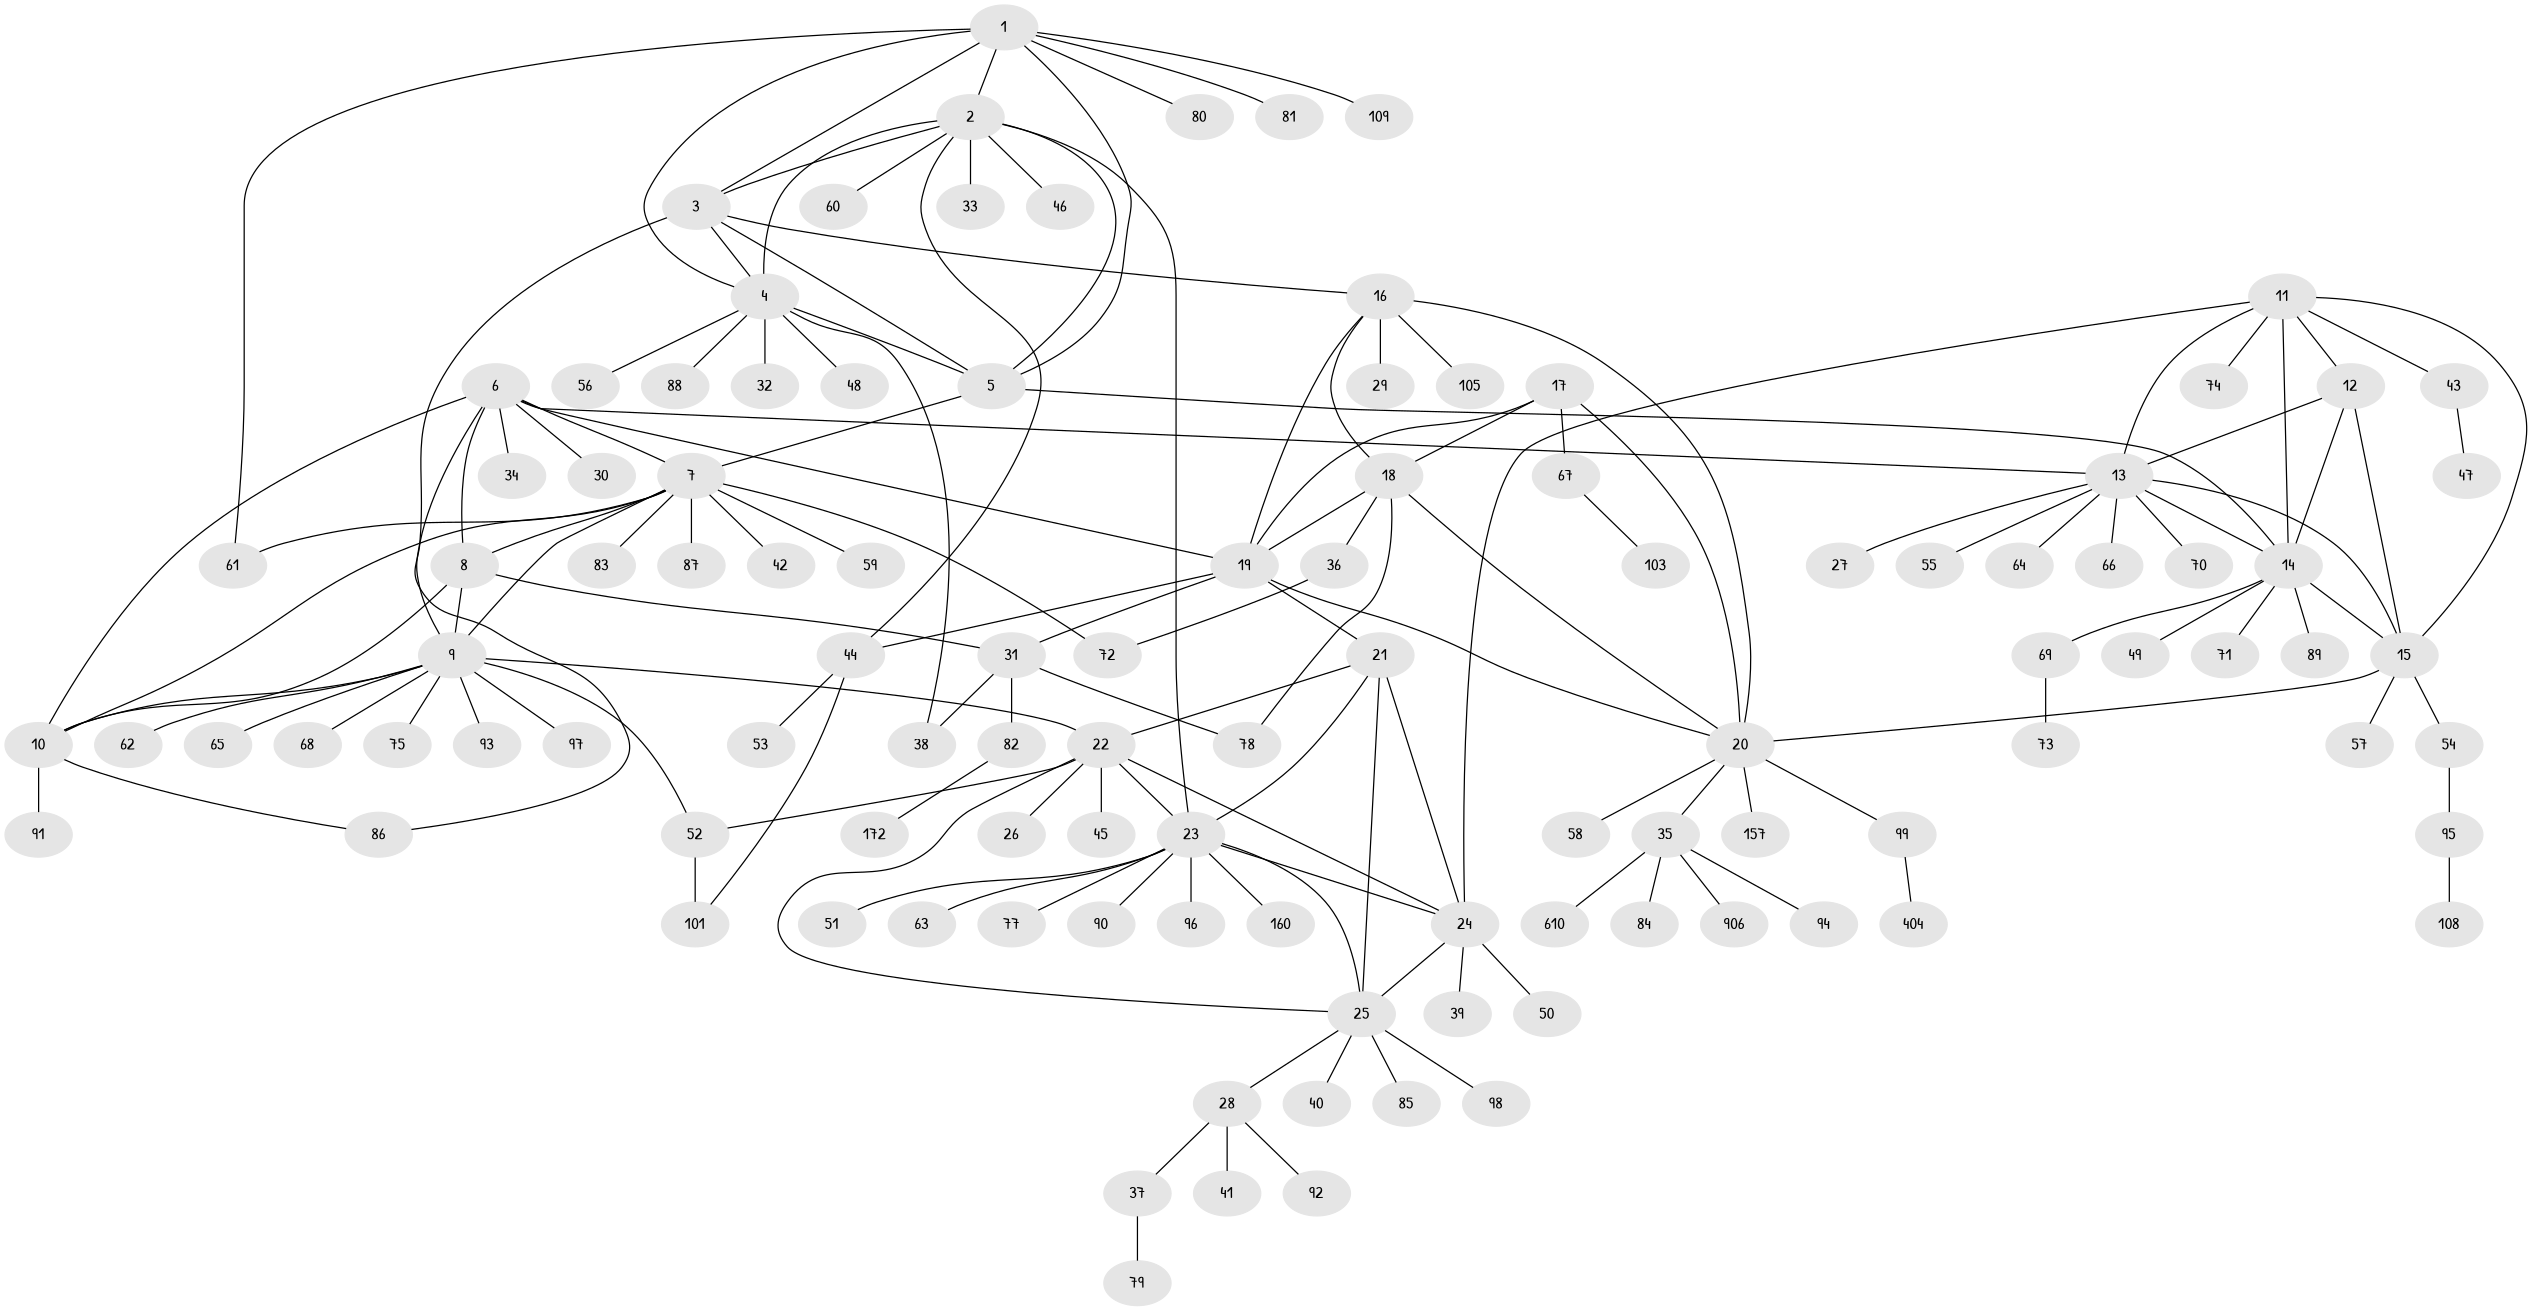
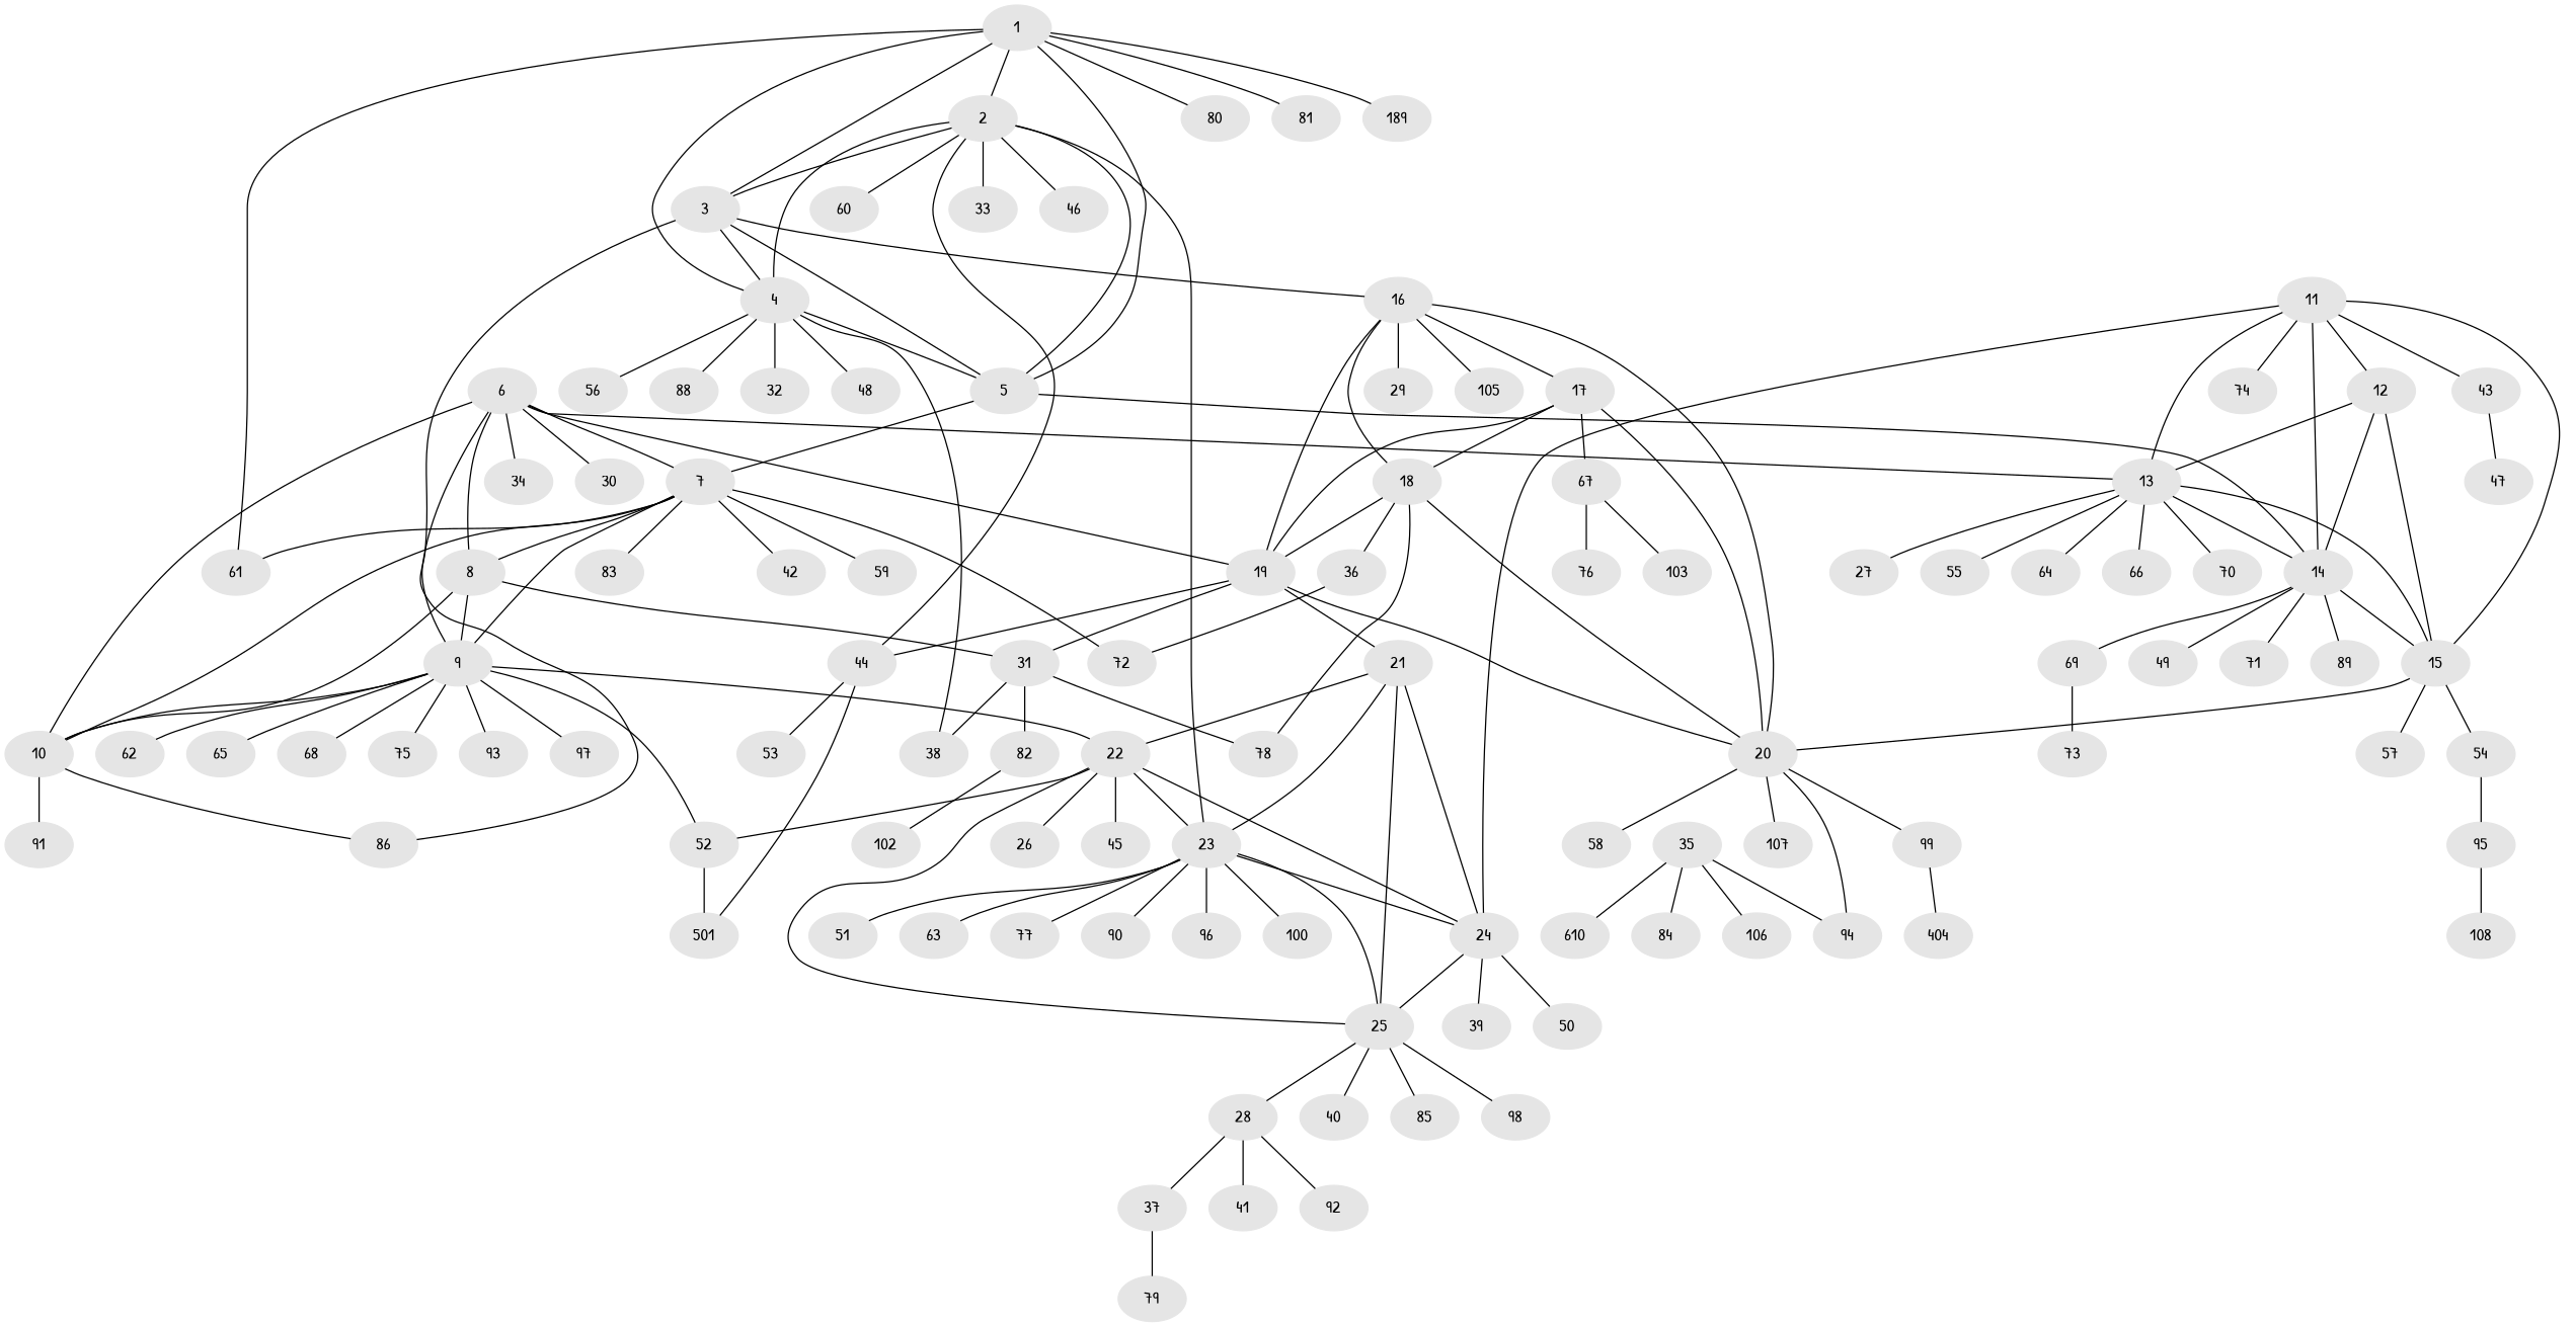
  graph {
    fontname="Patrick Hand"
    node [color=gray90 fontname="Patrick Hand" style=filled]
    edge [fontname="Patrick Hand"]
    1
    2
    3
    4
    5
    61
    80
    81
-   109
+   109 [label=189]
    23
    33
    44
    46
    60
    16
    86
    32
    38
    48
    56
    88
    7
    14
    24
    25
    51
    63
    77
    90
    96
-   100 [label=160]
+   100
    53
-   101
+   101 [label=501]
    19
    20
    17
    18
    29
    105
    8
    9
    10
    42
    59
    72
    83
-   87
    15
    49
    69
    71
    89
    6
    13
    30
    34
    31
    22
    52
    62
    65
    68
    75
    93
    97
    91
    27
    55
    64
    66
    70
    21
    78
    82
    26
    45
    11
    12
    43
    74
    54
    57
    39
    50
    47
    73
    35
    58
    99
-   107 [label=157]
+   107
    95
    67
    36
+   76
    103
    84
    94
-   106 [label=906]
+   106
    n99 [label=610]
    n100 [label=404]
    28
    40
    85
    98
    37
    41
    92
    79
-   102 [label=172]
+   102
    108
    1 -- 2
    1 -- 3
    1 -- 4
    1 -- 5
    1 -- 61
    1 -- 80
    1 -- 81
    1 -- 109
    2 -- 3
    2 -- 4
    2 -- 5
    2 -- 23
    2 -- 33
    2 -- 44
    2 -- 46
    2 -- 60
    3 -- 4
    3 -- 5
    3 -- 16
    3 -- 86
    4 -- 5
    4 -- 32
    4 -- 38
    4 -- 48
    4 -- 56
    4 -- 88
    5 -- 7
    5 -- 14
    23 -- 24
    23 -- 25
    23 -- 51
    23 -- 63
    23 -- 77
    23 -- 90
    23 -- 96
    23 -- 100
    44 -- 53
    44 -- 101
    16 -- 19
    16 -- 20
+   16 -- 17
    16 -- 18
    16 -- 29
    16 -- 105
    7 -- 61
    7 -- 8
    7 -- 9
    7 -- 10
    7 -- 42
    7 -- 59
    7 -- 72
    7 -- 83
-   7 -- 87
    14 -- 15
    14 -- 49
    14 -- 69
    14 -- 71
    14 -- 89
    24 -- 25
    24 -- 39
    24 -- 50
    25 -- 28
    25 -- 40
    25 -- 85
    25 -- 98
    19 -- 44
    19 -- 20
    19 -- 31
    19 -- 21
-   20 -- 35
+   20 -- 94
    20 -- 58
    20 -- 99
    20 -- 107
    17 -- 19
    17 -- 20
    17 -- 18
    17 -- 67
    18 -- 19
    18 -- 20
    18 -- 78
    18 -- 36
    8 -- 9
    8 -- 10
    8 -- 31
    9 -- 10
    9 -- 22
    9 -- 52
    9 -- 62
    9 -- 65
    9 -- 68
    9 -- 75
    9 -- 93
    9 -- 97
    10 -- 86
    10 -- 91
    15 -- 20
    15 -- 54
    15 -- 57
    69 -- 73
    6 -- 7
    6 -- 19
    6 -- 8
    6 -- 9
    6 -- 10
    6 -- 13
    6 -- 30
    6 -- 34
    13 -- 14
    13 -- 15
    13 -- 27
    13 -- 55
    13 -- 64
    13 -- 66
    13 -- 70
    31 -- 38
    31 -- 78
    31 -- 82
    22 -- 23
    22 -- 24
    22 -- 25
    22 -- 52
    22 -- 26
    22 -- 45
    52 -- 101
    21 -- 23
    21 -- 24
    21 -- 25
    21 -- 22
    82 -- 102
    11 -- 14
    11 -- 24
    11 -- 15
    11 -- 13
    11 -- 12
    11 -- 43
    11 -- 74
    12 -- 14
    12 -- 15
    12 -- 13
    43 -- 47
    54 -- 95
    35 -- 84
    35 -- 94
    35 -- 106
    35 -- n99
    99 -- n100
    95 -- 108
+   67 -- 76
    67 -- 103
    36 -- 72
    28 -- 37
    28 -- 41
    28 -- 92
    37 -- 79
  }
